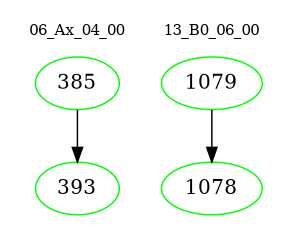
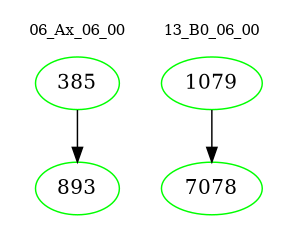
  digraph {
    node [color=green]
    edge [color=black]
    n1 [label=385]
-   n2 [label=393]
+   n2 [label=893]
    n3 [label=1079]
-   n4 [label=1078]
+   n4 [label=7078]
    subgraph cluster_1 {
      color=white
      fontsize=10
-     label="06_Ax_04_00"
+     label="06_Ax_06_00"
      n1
      n2
    }
    subgraph cluster_2 {
      color=white
      fontsize=10
      label="13_B0_06_00"
      n3
      n4
    }
    n1 -> n2
    n3 -> n4
  }
